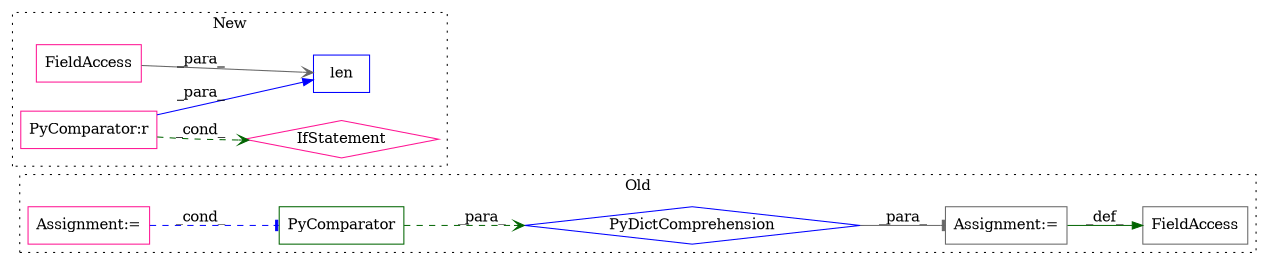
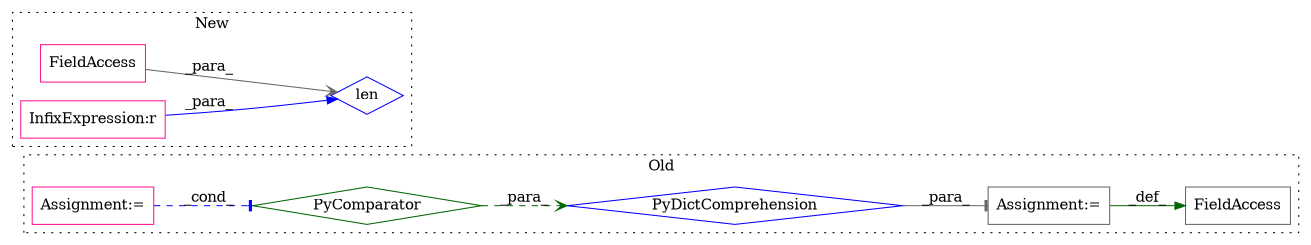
  digraph {
    rankdir=LR
    node [a=22 color=deeppink l=16 shape=box]
    edge [arrowhead=vee color=darkgreen style=solid]
    n1 [a=110 color=blue l=167 label=PyDictComprehension s=5801 shape=diamond]
    n2 [color=gray40 l=15 label=FieldAccess s=5756]
-   n3 [a=113 color=darkgreen l=60 label=PyComparator s=5900]
+   n3 [a=113 color=darkgreen l=60 label=PyComparator s=5900 shape=diamond]
    n4 [a=7 l=1 label="Assignment:=" s=5607]
    n5 [a=7 color=gray40 label="Assignment:=" s=5785]
-   n6 [a=32 color=blue l="4,1" label=len s="6694,6727"]
+   n6 [a=32 color=blue l="4,1" label=len s="6694,6727" shape=diamond]
    n7 [label=FieldAccess s=6698]
-   n8 [a=25 l="4,2" label=IfStatement s="6690,6751" shape=diamond]
-   n9 [a=27 l=3 label="PyComparator:r" s=6728]
+   n9 [a=27 l=3 label="InfixExpression:r" s=6728]
    subgraph cluster_1 {
      label=Old
      style=dotted
      n1
      n2
      n3
      n4
      n5
    }
    subgraph cluster_2 {
      label=New
      style=dotted
      n6
      n7
-     n8
      n9
    }
    n1 -> n5 [arrowhead=tee color=gray40 label=_para_]
    n3 -> n1 [label=_para_ style=dashed]
    n4 -> n3 [arrowhead=tee color=blue label=_cond_ style=dashed]
    n5 -> n2 [arrowhead=normal label=_def_]
    n7 -> n6 [color=gray40 label=_para_]
    n9 -> n6 [arrowhead=normal color=blue label=_para_]
-   n9 -> n8 [label=_cond_ style=dashed]
  }
